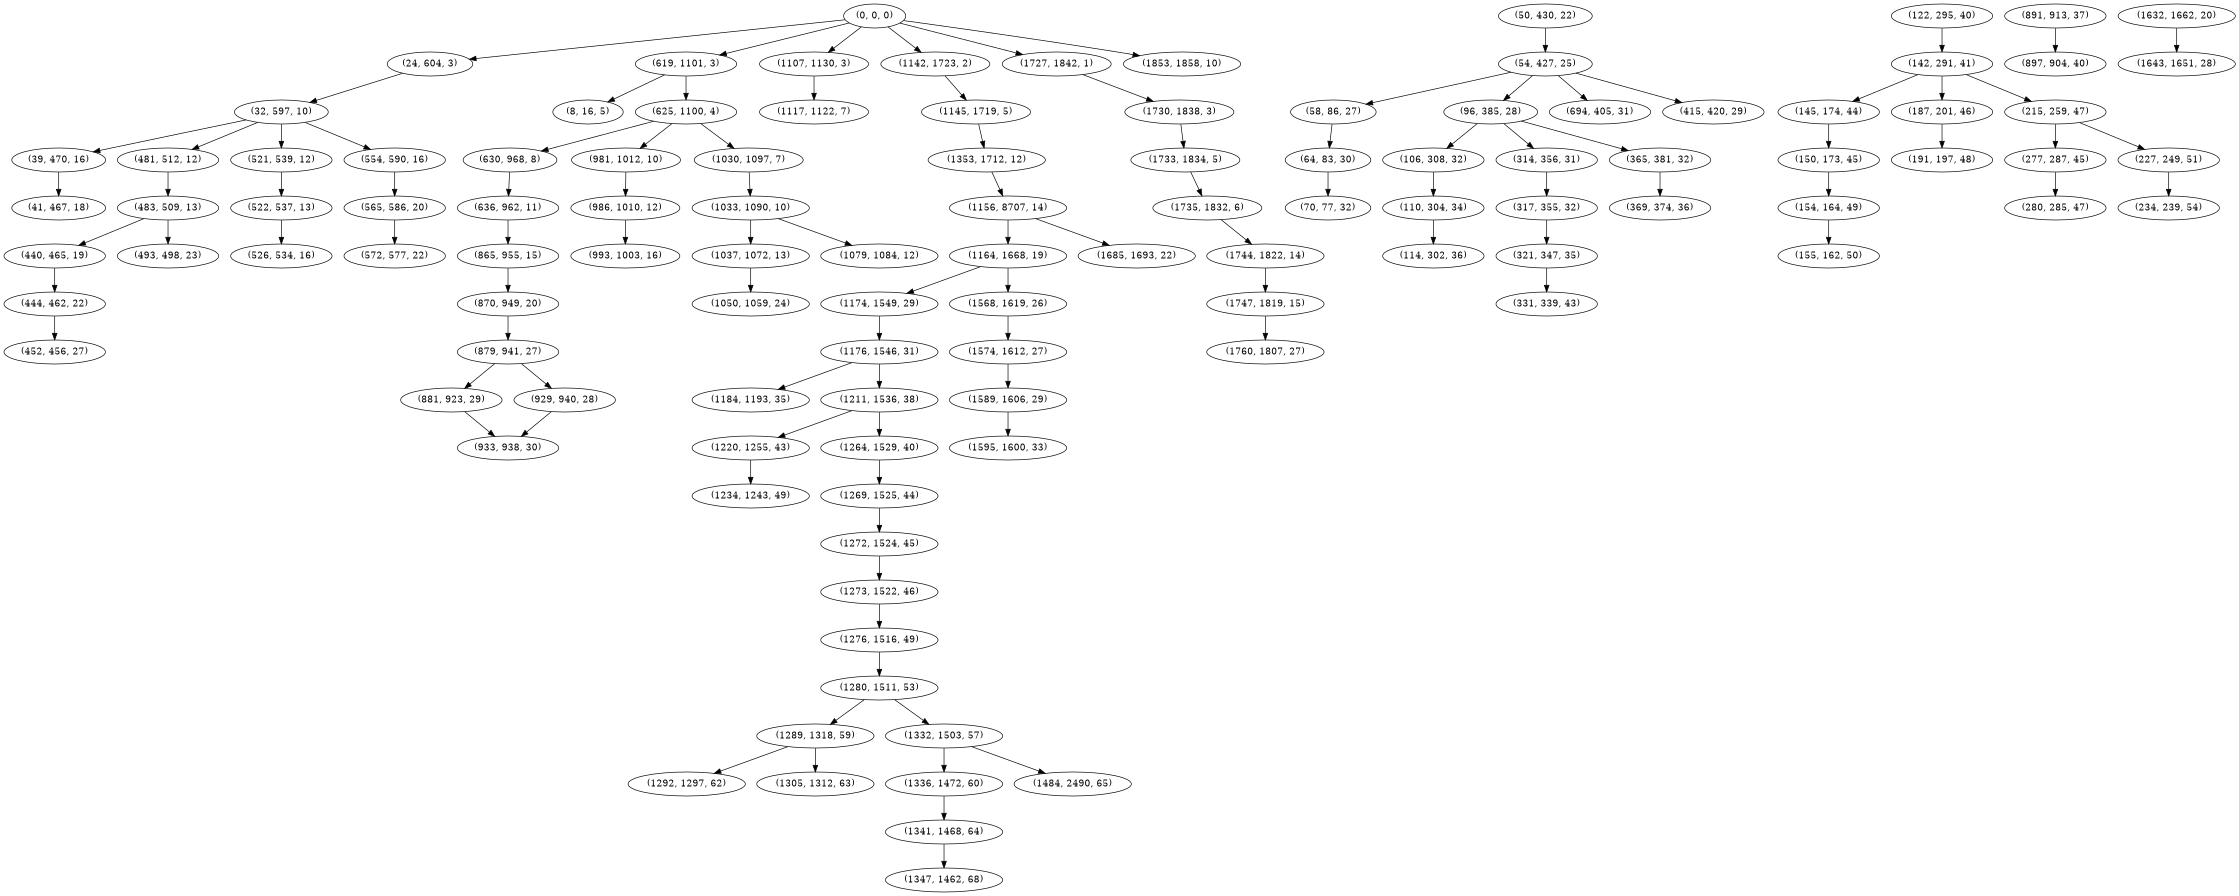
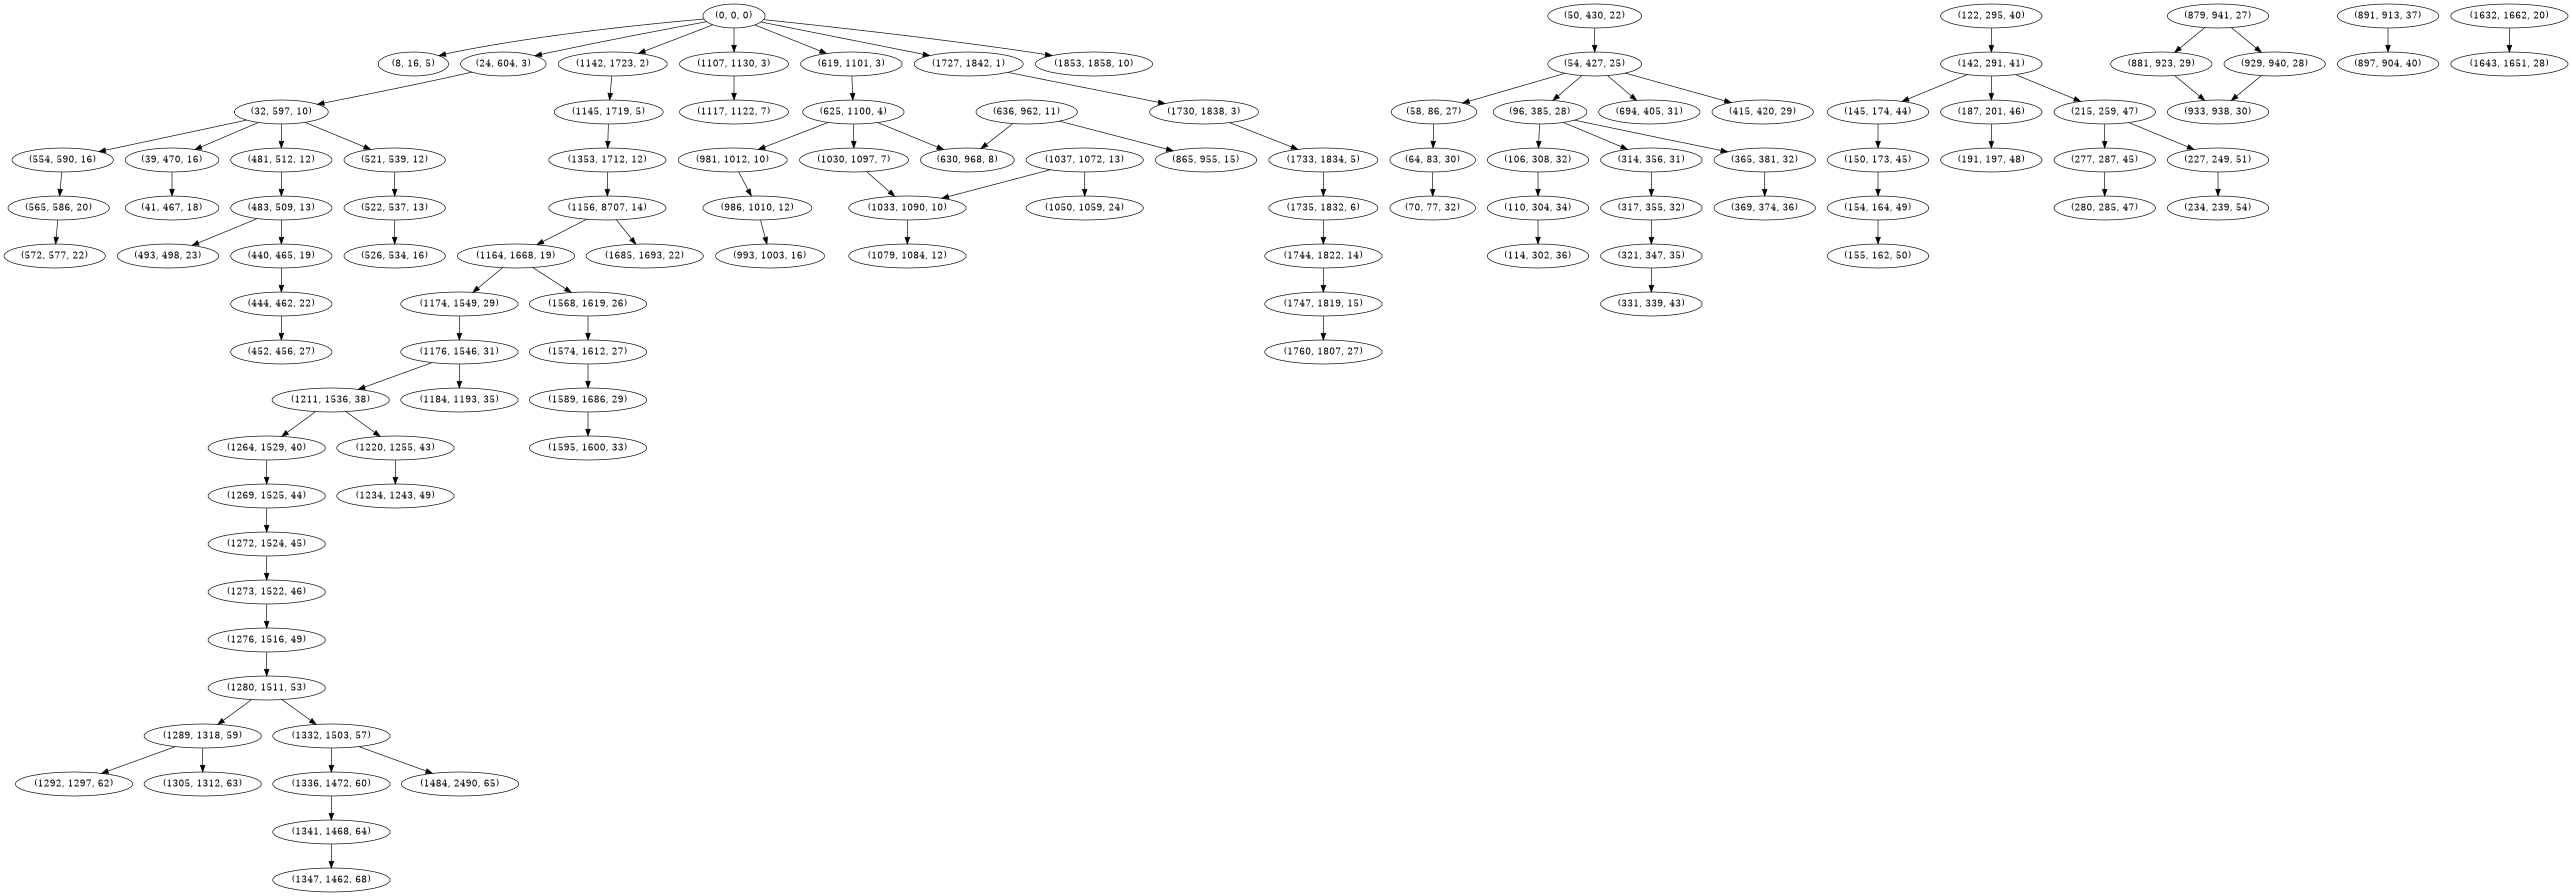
  digraph {
    "(0, 0, 0)"
    "(8, 16, 5)"
    "(24, 604, 3)"
    "(619, 1101, 3)"
    "(1107, 1130, 3)"
    "(1142, 1723, 2)"
    "(1727, 1842, 1)"
    "(1853, 1858, 10)"
    "(32, 597, 10)"
    "(625, 1100, 4)"
    "(1117, 1122, 7)"
    "(1145, 1719, 5)"
    "(1730, 1838, 3)"
    "(39, 470, 16)"
    "(481, 512, 12)"
    "(521, 539, 12)"
    "(554, 590, 16)"
    "(41, 467, 18)"
    "(483, 509, 13)"
    "(522, 537, 13)"
    "(565, 586, 20)"
    "(440, 465, 19)"
    "(444, 462, 22)"
    "(50, 430, 22)"
    "(54, 427, 25)"
    "(58, 86, 27)"
    "(96, 385, 28)"
    n28 [label="(694, 405, 31)"]
    "(415, 420, 29)"
    "(64, 83, 30)"
    "(106, 308, 32)"
    "(314, 356, 31)"
    "(365, 381, 32)"
    "(70, 77, 32)"
    "(110, 304, 34)"
    "(317, 355, 32)"
    "(369, 374, 36)"
    "(114, 302, 36)"
    "(122, 295, 40)"
    "(142, 291, 41)"
    "(145, 174, 44)"
    "(187, 201, 46)"
    "(215, 259, 47)"
    "(150, 173, 45)"
    "(191, 197, 48)"
    "(277, 287, 45)"
    "(227, 249, 51)"
    "(280, 285, 47)"
    "(154, 164, 49)"
    "(155, 162, 50)"
    "(234, 239, 54)"
    "(321, 347, 35)"
    "(331, 339, 43)"
    "(452, 456, 27)"
    "(493, 498, 23)"
    "(526, 534, 16)"
    "(572, 577, 22)"
    "(630, 968, 8)"
    "(981, 1012, 10)"
    "(1030, 1097, 7)"
    "(636, 962, 11)"
    "(986, 1010, 12)"
    "(1033, 1090, 10)"
    "(865, 955, 15)"
-   "(870, 949, 20)"
    "(879, 941, 27)"
    "(881, 923, 29)"
    "(929, 940, 28)"
    "(933, 938, 30)"
    "(891, 913, 37)"
    "(897, 904, 40)"
    "(993, 1003, 16)"
    "(1037, 1072, 13)"
    "(1079, 1084, 12)"
    "(1050, 1059, 24)"
    n76 [label="(1353, 1712, 12)"]
    n77 [label="(1156, 8707, 14)"]
    "(1164, 1668, 19)"
    "(1685, 1693, 22)"
    "(1174, 1549, 29)"
    "(1568, 1619, 26)"
    "(1176, 1546, 31)"
    "(1574, 1612, 27)"
    "(1632, 1662, 20)"
    "(1643, 1651, 28)"
    "(1184, 1193, 35)"
    "(1211, 1536, 38)"
    "(1220, 1255, 43)"
    "(1264, 1529, 40)"
    "(1234, 1243, 49)"
    "(1269, 1525, 44)"
    "(1272, 1524, 45)"
    "(1273, 1522, 46)"
    "(1276, 1516, 49)"
    "(1280, 1511, 53)"
    "(1289, 1318, 59)"
    "(1332, 1503, 57)"
    "(1292, 1297, 62)"
    "(1305, 1312, 63)"
    "(1336, 1472, 60)"
    n101 [label="(1484, 2490, 65)"]
    "(1341, 1468, 64)"
    "(1347, 1462, 68)"
-   "(1589, 1606, 29)"
+   "(1589, 1606, 29)" [label="(1589, 1686, 29)"]
    "(1595, 1600, 33)"
    "(1733, 1834, 5)"
    "(1735, 1832, 6)"
    "(1744, 1822, 14)"
    "(1747, 1819, 15)"
    "(1760, 1807, 27)"
-   "(619, 1101, 3)" -> "(8, 16, 5)"
+   "(0, 0, 0)" -> "(8, 16, 5)"
    "(0, 0, 0)" -> "(24, 604, 3)"
    "(0, 0, 0)" -> "(619, 1101, 3)"
    "(0, 0, 0)" -> "(1107, 1130, 3)"
    "(0, 0, 0)" -> "(1142, 1723, 2)"
    "(0, 0, 0)" -> "(1727, 1842, 1)"
    "(0, 0, 0)" -> "(1853, 1858, 10)"
    "(24, 604, 3)" -> "(32, 597, 10)"
    "(619, 1101, 3)" -> "(625, 1100, 4)"
    "(1107, 1130, 3)" -> "(1117, 1122, 7)"
    "(1142, 1723, 2)" -> "(1145, 1719, 5)"
    "(1727, 1842, 1)" -> "(1730, 1838, 3)"
    "(32, 597, 10)" -> "(39, 470, 16)"
    "(32, 597, 10)" -> "(481, 512, 12)"
    "(32, 597, 10)" -> "(521, 539, 12)"
    "(32, 597, 10)" -> "(554, 590, 16)"
    "(625, 1100, 4)" -> "(630, 968, 8)"
    "(625, 1100, 4)" -> "(981, 1012, 10)"
    "(625, 1100, 4)" -> "(1030, 1097, 7)"
    "(1145, 1719, 5)" -> n76
    "(1730, 1838, 3)" -> "(1733, 1834, 5)"
    "(39, 470, 16)" -> "(41, 467, 18)"
    "(481, 512, 12)" -> "(483, 509, 13)"
    "(521, 539, 12)" -> "(522, 537, 13)"
    "(554, 590, 16)" -> "(565, 586, 20)"
    "(483, 509, 13)" -> "(440, 465, 19)"
    "(483, 509, 13)" -> "(493, 498, 23)"
    "(522, 537, 13)" -> "(526, 534, 16)"
    "(565, 586, 20)" -> "(572, 577, 22)"
    "(440, 465, 19)" -> "(444, 462, 22)"
    "(444, 462, 22)" -> "(452, 456, 27)"
    "(50, 430, 22)" -> "(54, 427, 25)"
    "(54, 427, 25)" -> "(58, 86, 27)"
    "(54, 427, 25)" -> "(96, 385, 28)"
    "(54, 427, 25)" -> n28
    "(54, 427, 25)" -> "(415, 420, 29)"
    "(58, 86, 27)" -> "(64, 83, 30)"
    "(96, 385, 28)" -> "(106, 308, 32)"
    "(96, 385, 28)" -> "(314, 356, 31)"
    "(96, 385, 28)" -> "(365, 381, 32)"
    "(64, 83, 30)" -> "(70, 77, 32)"
    "(106, 308, 32)" -> "(110, 304, 34)"
    "(314, 356, 31)" -> "(317, 355, 32)"
    "(365, 381, 32)" -> "(369, 374, 36)"
    "(110, 304, 34)" -> "(114, 302, 36)"
    "(317, 355, 32)" -> "(321, 347, 35)"
    "(122, 295, 40)" -> "(142, 291, 41)"
    "(142, 291, 41)" -> "(145, 174, 44)"
    "(142, 291, 41)" -> "(187, 201, 46)"
    "(142, 291, 41)" -> "(215, 259, 47)"
    "(145, 174, 44)" -> "(150, 173, 45)"
    "(187, 201, 46)" -> "(191, 197, 48)"
    "(215, 259, 47)" -> "(277, 287, 45)"
    "(215, 259, 47)" -> "(227, 249, 51)"
    "(150, 173, 45)" -> "(154, 164, 49)"
    "(277, 287, 45)" -> "(280, 285, 47)"
    "(227, 249, 51)" -> "(234, 239, 54)"
    "(154, 164, 49)" -> "(155, 162, 50)"
    "(321, 347, 35)" -> "(331, 339, 43)"
-   "(630, 968, 8)" -> "(636, 962, 11)"
+   "(636, 962, 11)" -> "(630, 968, 8)"
    "(981, 1012, 10)" -> "(986, 1010, 12)"
    "(1030, 1097, 7)" -> "(1033, 1090, 10)"
    "(636, 962, 11)" -> "(865, 955, 15)"
    "(986, 1010, 12)" -> "(993, 1003, 16)"
-   "(1033, 1090, 10)" -> "(1037, 1072, 13)"
+   "(1037, 1072, 13)" -> "(1033, 1090, 10)"
    "(1033, 1090, 10)" -> "(1079, 1084, 12)"
-   "(865, 955, 15)" -> "(870, 949, 20)"
-   "(870, 949, 20)" -> "(879, 941, 27)"
    "(879, 941, 27)" -> "(881, 923, 29)"
    "(879, 941, 27)" -> "(929, 940, 28)"
    "(881, 923, 29)" -> "(933, 938, 30)"
    "(929, 940, 28)" -> "(933, 938, 30)"
    "(891, 913, 37)" -> "(897, 904, 40)"
    "(1037, 1072, 13)" -> "(1050, 1059, 24)"
    n76 -> n77
    n77 -> "(1164, 1668, 19)"
    n77 -> "(1685, 1693, 22)"
    "(1164, 1668, 19)" -> "(1174, 1549, 29)"
    "(1164, 1668, 19)" -> "(1568, 1619, 26)"
    "(1174, 1549, 29)" -> "(1176, 1546, 31)"
    "(1568, 1619, 26)" -> "(1574, 1612, 27)"
    "(1176, 1546, 31)" -> "(1184, 1193, 35)"
    "(1176, 1546, 31)" -> "(1211, 1536, 38)"
    "(1574, 1612, 27)" -> "(1589, 1606, 29)"
    "(1632, 1662, 20)" -> "(1643, 1651, 28)"
    "(1211, 1536, 38)" -> "(1220, 1255, 43)"
    "(1211, 1536, 38)" -> "(1264, 1529, 40)"
    "(1220, 1255, 43)" -> "(1234, 1243, 49)"
    "(1264, 1529, 40)" -> "(1269, 1525, 44)"
    "(1269, 1525, 44)" -> "(1272, 1524, 45)"
    "(1272, 1524, 45)" -> "(1273, 1522, 46)"
    "(1273, 1522, 46)" -> "(1276, 1516, 49)"
    "(1276, 1516, 49)" -> "(1280, 1511, 53)"
    "(1280, 1511, 53)" -> "(1289, 1318, 59)"
    "(1280, 1511, 53)" -> "(1332, 1503, 57)"
    "(1289, 1318, 59)" -> "(1292, 1297, 62)"
    "(1289, 1318, 59)" -> "(1305, 1312, 63)"
    "(1332, 1503, 57)" -> "(1336, 1472, 60)"
    "(1332, 1503, 57)" -> n101
    "(1336, 1472, 60)" -> "(1341, 1468, 64)"
    "(1341, 1468, 64)" -> "(1347, 1462, 68)"
    "(1589, 1606, 29)" -> "(1595, 1600, 33)"
    "(1733, 1834, 5)" -> "(1735, 1832, 6)"
    "(1735, 1832, 6)" -> "(1744, 1822, 14)"
    "(1744, 1822, 14)" -> "(1747, 1819, 15)"
    "(1747, 1819, 15)" -> "(1760, 1807, 27)"
  }
